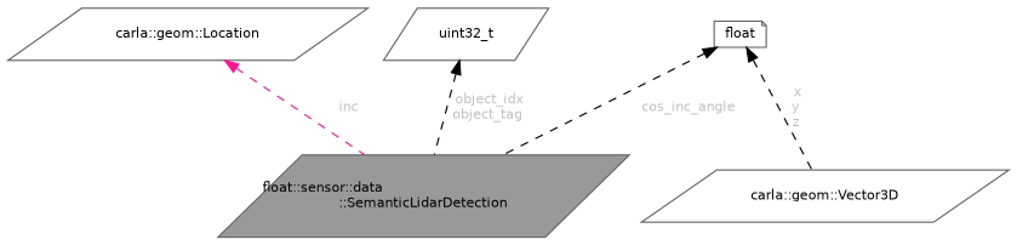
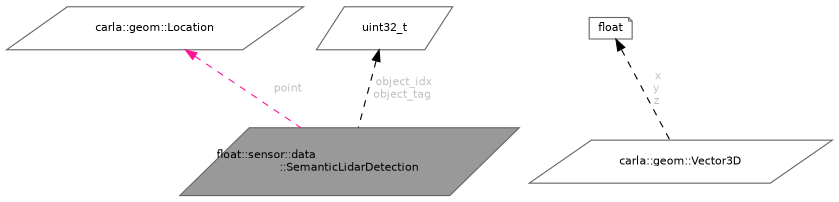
  digraph {
    node [color=gray40 fillcolor=white fontname=Helvetica fontsize=10 shape=parallelogram style=filled]
    edge [color=black dir=back fontcolor=grey fontname=Helvetica fontsize=10 labelfontname=Helvetica labelfontsize=10 style=dashed]
    n1 [fillcolor=grey60 fontcolor=black height=0.2 label="float::sensor::data\l::SemanticLidarDetection" width=0.4]
    n2 [height=0.2 label="carla::geom::Location" width=0.4]
    n3 [height=0.2 label="carla::geom::Vector3D" width=0.4]
    n4 [height=0.2 label=float shape=note width=0.4]
    n5 [height=0.2 label=uint32_t width=0.4]
-   n2 -> n1 [color=deeppink label=" inc"]
-   n4 -> n1 [label=" cos_inc_angle"]
+   n2 -> n1 [color=deeppink label=" point"]
    n4 -> n3 [label=" x\ny\nz"]
    n5 -> n1 [label=" object_idx\nobject_tag"]
  }
